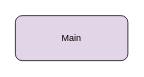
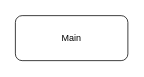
  <mxCell id="0" />
  <mxCell id="1" parent="0" />
- <mxCell id="2" value="Main" style="rounded=1;whiteSpace=wrap;html=1;fillColor=#e1d5e7;" vertex="1" parent="1"><mxGeometry x="20" y="20" width="150" height="60" as="geometry" /></mxCell>
+ <mxCell id="2" value="Main" style="rounded=1;whiteSpace=wrap;html=1;" vertex="1" parent="1"><mxGeometry x="20" y="20" width="150" height="60" as="geometry" /></mxCell>
